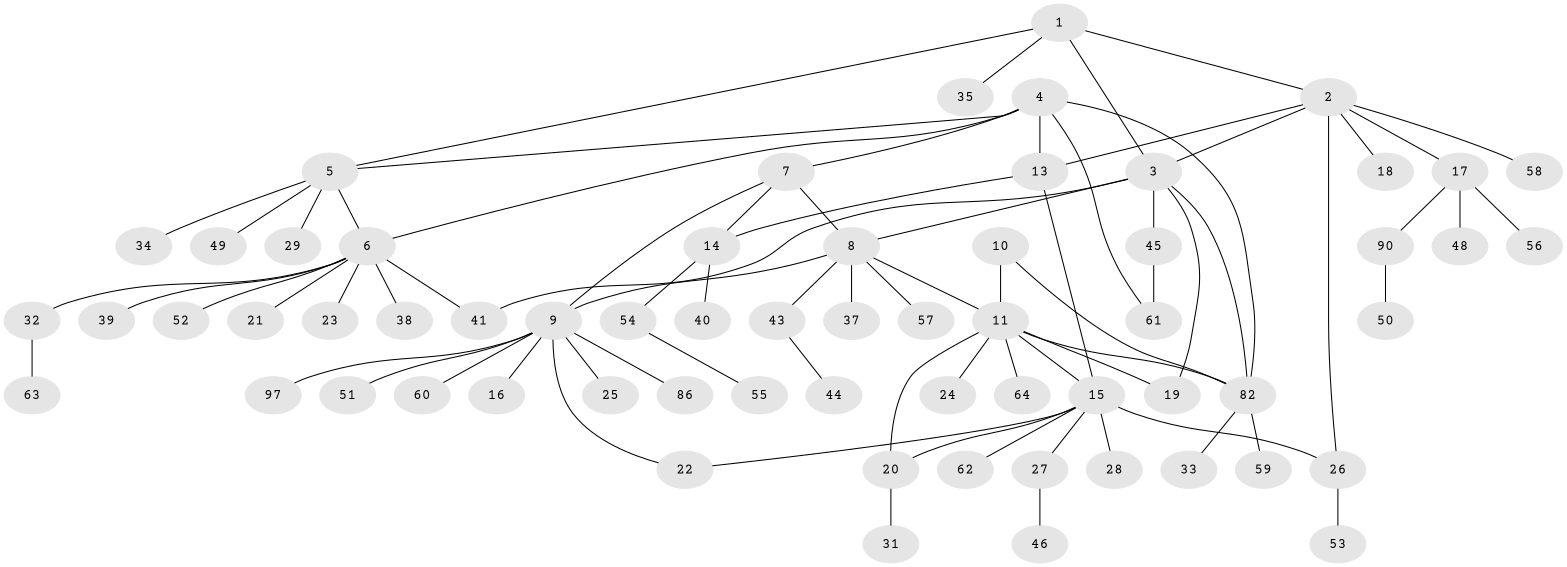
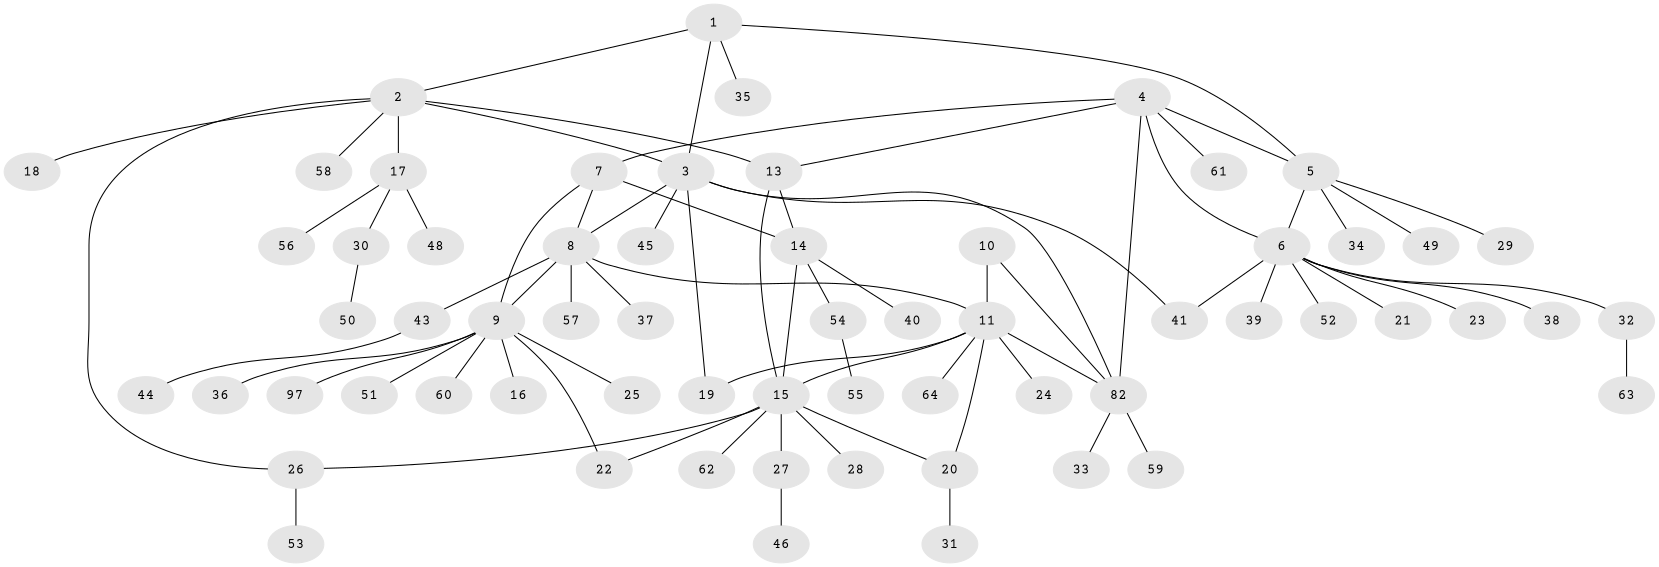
  graph {
    fontname="Courier Prime"
    node [color=gray90 fontname="Courier Prime" style=filled]
    edge [fontname="Courier Prime"]
    1
    2
    3
    5
    35
    13
    17
    18
    26
    58
    8
    n12 [label=82]
    19
    41
    45
    6
    29
    34
    49
    14
    15
-   30 [label=90]
+   30
    48
    56
    53
    9
    11
    37
    43
    57
    33
    59
    61
    4
    7
    21
    23
    32
    38
    39
    52
    63
    16
    22
    25
-   36 [label=86]
+   36
    n47 [label=97]
    51
    60
    40
    54
    20
    24
    64
    44
    10
    27
    28
    62
    31
    55
    46
    50
    1 -- 2
    1 -- 3
    1 -- 5
    1 -- 35
    2 -- 3
    2 -- 13
    2 -- 17
    2 -- 18
    2 -- 26
    2 -- 58
    3 -- 8
    3 -- n12
    3 -- 19
    3 -- 41
    3 -- 45
    5 -- 6
    5 -- 29
    5 -- 34
    5 -- 49
    13 -- 14
    13 -- 15
    17 -- 30
    17 -- 48
    17 -- 56
    26 -- 53
    8 -- 9
    8 -- 11
    8 -- 37
    8 -- 43
    8 -- 57
    n12 -- 33
    n12 -- 59
-   45 -- 61
    6 -- 41
    6 -- 21
    6 -- 23
    6 -- 32
    6 -- 38
    6 -- 39
    6 -- 52
+   14 -- 15
    14 -- 40
    14 -- 54
    15 -- 26
    15 -- 22
    15 -- 20
    15 -- 27
    15 -- 28
    15 -- 62
    30 -- 50
    9 -- 16
    9 -- 22
    9 -- 25
    9 -- 36
    9 -- n47
    9 -- 51
    9 -- 60
    11 -- n12
    11 -- 19
    11 -- 15
    11 -- 20
    11 -- 24
    11 -- 64
    43 -- 44
    4 -- 5
    4 -- 13
    4 -- n12
    4 -- 6
    4 -- 61
    4 -- 7
    7 -- 8
    7 -- 14
    7 -- 9
    32 -- 63
    54 -- 55
    20 -- 31
    10 -- n12
    10 -- 11
    27 -- 46
  }
